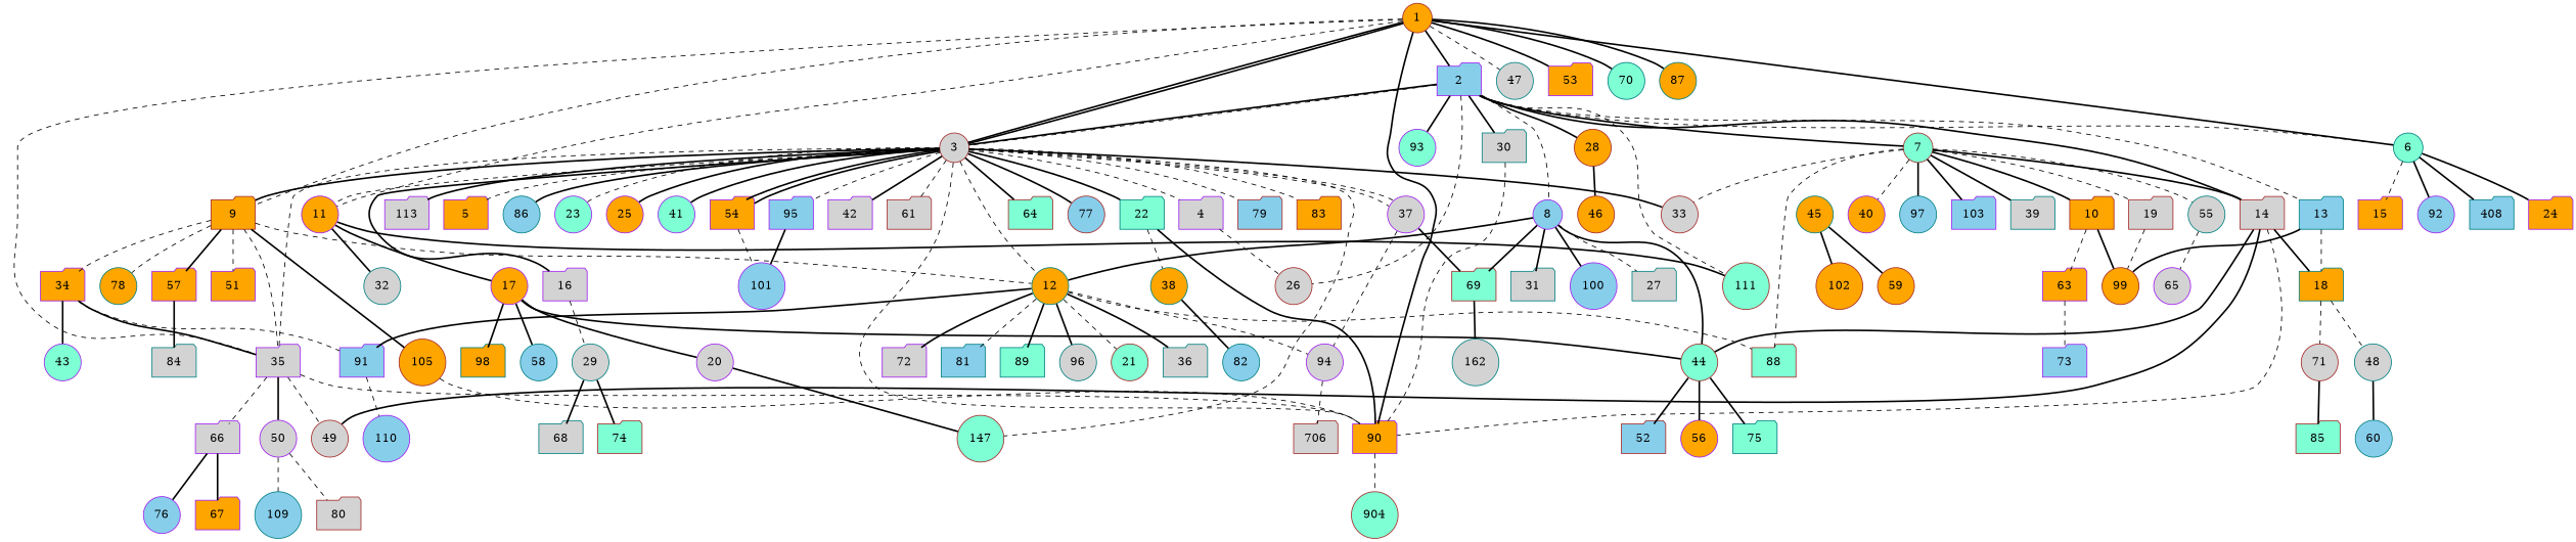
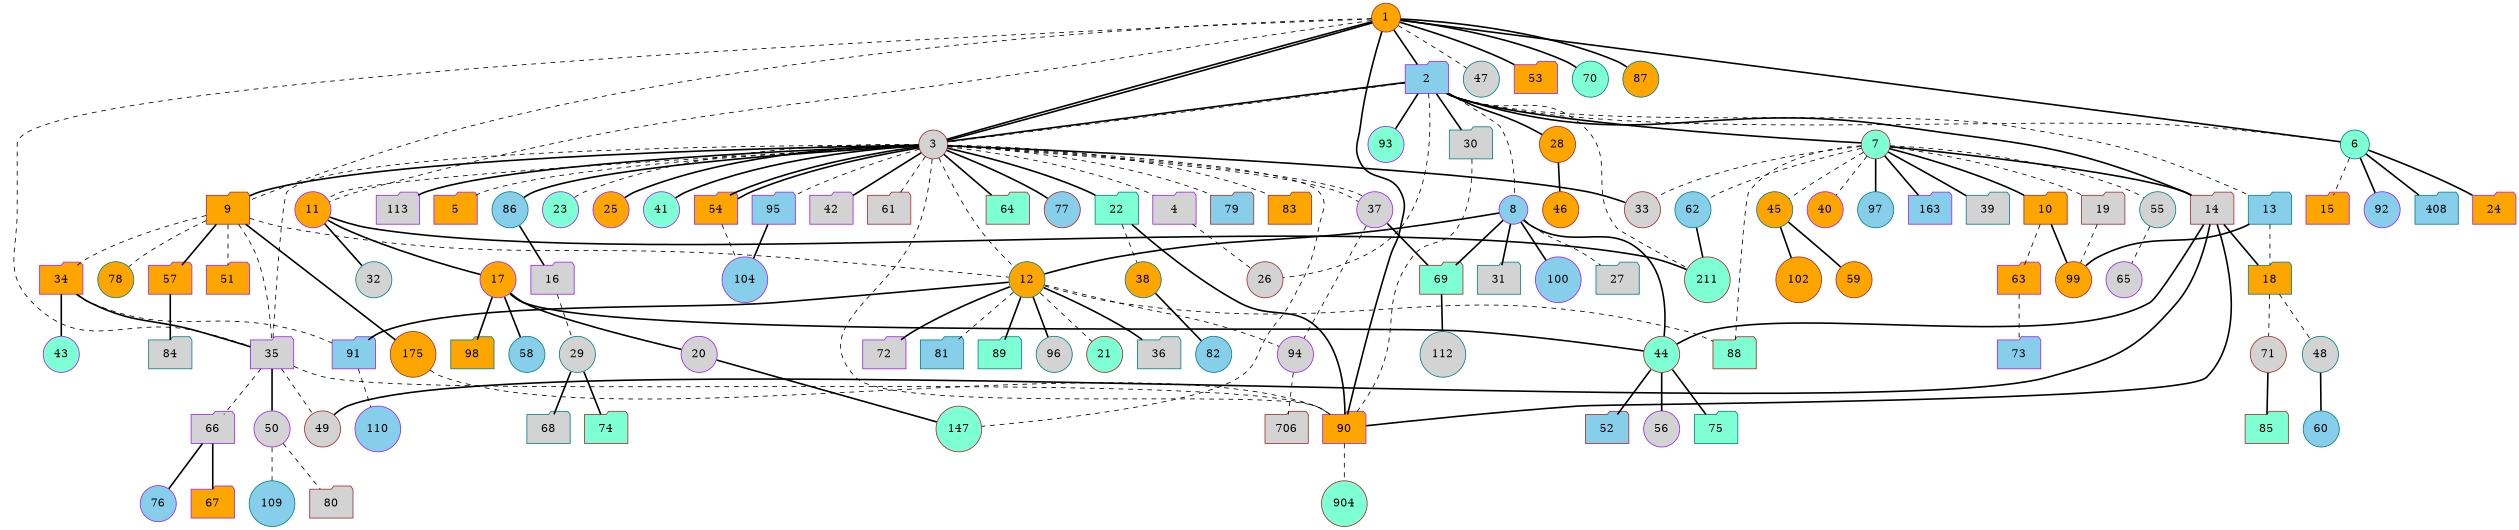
  graph {
    node [color=purple fillcolor=lightgrey shape=circle style=filled]
    edge [style=bold]
    1 [color=brown fillcolor=orange]
    2 [fillcolor=skyblue shape=folder]
    3 [color=brown]
    6 [color=teal fillcolor=aquamarine]
    9 [color=brown fillcolor=orange shape=folder]
    11 [fillcolor=orange]
    35 [shape=folder]
    47 [color=teal]
    53 [fillcolor=orange shape=folder]
    70 [color=teal fillcolor=aquamarine]
    87 [color=teal fillcolor=orange]
    90 [fillcolor=orange shape=folder]
    7 [color=brown fillcolor=aquamarine]
    8 [fillcolor=skyblue]
    13 [color=teal fillcolor=skyblue shape=folder]
    14 [color=brown shape=folder]
    26 [color=brown]
    28 [color=brown fillcolor=orange]
    30 [color=teal shape=folder]
    93 [fillcolor=aquamarine]
-   111 [color=brown fillcolor=aquamarine]
+   111 [color=brown fillcolor=aquamarine label=211]
    4 [shape=folder]
    5 [fillcolor=orange shape=folder]
    12 [color=teal fillcolor=orange]
    16 [shape=folder]
    22 [color=teal fillcolor=aquamarine shape=folder]
    23 [fillcolor=aquamarine]
    25 [fillcolor=orange]
    33 [color=brown]
    37
    41 [fillcolor=aquamarine]
    42 [shape=folder]
    54 [fillcolor=orange shape=folder]
    61 [color=brown shape=folder]
    64 [color=brown fillcolor=aquamarine shape=folder]
    77 [color=brown fillcolor=skyblue]
    79 [color=brown fillcolor=skyblue shape=folder]
    83 [color=brown fillcolor=orange shape=folder]
    86 [color=teal fillcolor=skyblue]
    95 [fillcolor=skyblue shape=folder]
    n41 [color=brown fillcolor=aquamarine label=147]
    113 [shape=folder]
    15 [fillcolor=orange shape=folder]
    24 [fillcolor=orange shape=folder]
    92 [fillcolor=skyblue]
    n46 [color=teal fillcolor=skyblue label=408 shape=folder]
    34 [fillcolor=orange shape=folder]
    51 [fillcolor=orange shape=folder]
    57 [fillcolor=orange shape=folder]
    78 [color=teal fillcolor=orange]
-   105 [color=brown fillcolor=orange]
+   105 [color=brown fillcolor=orange label=175]
    17 [fillcolor=orange]
    32 [color=teal]
    49 [color=brown]
    50
    66 [shape=folder]
    n57 [color=brown fillcolor=aquamarine label=904]
    10 [color=brown fillcolor=orange shape=folder]
    19 [color=brown shape=folder]
    39 [color=teal shape=folder]
    40 [fillcolor=orange]
    45 [color=teal fillcolor=orange]
    55 [color=teal]
+   62 [color=teal fillcolor=skyblue]
    88 [color=brown fillcolor=aquamarine shape=folder]
    97 [color=teal fillcolor=skyblue]
-   103 [fillcolor=skyblue shape=folder]
+   103 [fillcolor=skyblue shape=folder label=163]
    27 [color=teal shape=folder]
    31 [color=teal shape=folder]
    44 [color=brown fillcolor=aquamarine]
    69 [color=brown fillcolor=aquamarine shape=folder]
    100 [fillcolor=skyblue]
    99 [color=brown fillcolor=orange]
    18 [color=teal fillcolor=orange shape=folder]
    46 [color=brown fillcolor=orange]
    21 [color=brown fillcolor=aquamarine]
    36 [color=teal shape=folder]
    72 [shape=folder]
    81 [color=teal fillcolor=skyblue shape=folder]
    89 [color=teal fillcolor=aquamarine shape=folder]
    91 [fillcolor=skyblue shape=folder]
    94
    96 [color=teal]
    29 [color=teal]
    38 [color=teal fillcolor=orange]
-   101 [fillcolor=skyblue]
+   101 [fillcolor=skyblue label=104]
    63 [fillcolor=orange shape=folder]
    59 [color=brown fillcolor=orange]
    102 [color=brown fillcolor=orange]
    65
    52 [color=brown fillcolor=skyblue shape=folder]
-   56 [fillcolor=orange]
+   56
    75 [color=teal fillcolor=aquamarine shape=folder]
-   112 [color=teal label=162]
+   112 [color=teal]
    43 [fillcolor=aquamarine]
    84 [color=teal shape=folder]
    73 [fillcolor=skyblue shape=folder]
    20
    58 [color=teal fillcolor=skyblue]
    98 [color=teal fillcolor=orange shape=folder]
    110 [fillcolor=skyblue]
    n102 [color=brown label=706 shape=folder]
    48 [color=teal]
    71 [color=brown]
    68 [color=teal shape=folder]
    74 [color=brown fillcolor=aquamarine shape=folder]
    60 [color=teal fillcolor=skyblue]
    85 [color=brown fillcolor=aquamarine shape=folder]
    82 [color=teal fillcolor=skyblue]
    80 [color=brown shape=folder]
    109 [color=teal fillcolor=skyblue]
    67 [fillcolor=orange shape=folder]
    76 [fillcolor=skyblue]
    1 -- 2
    1 -- 3
    1 -- 3
    1 -- 6
    1 -- 9 [style=dashed]
    1 -- 11 [style=dashed]
    1 -- 35 [style=dashed]
    1 -- 47 [style=dashed]
    1 -- 53
    1 -- 70
    1 -- 87
    1 -- 90
    2 -- 3
    2 -- 3 [style=dashed]
    2 -- 6 [style=dashed]
    2 -- 7
    2 -- 8 [style=dashed]
    2 -- 13 [style=dashed]
    2 -- 14
    2 -- 26 [style=dashed]
    2 -- 28
    2 -- 30
    2 -- 93
    2 -- 111 [style=dashed]
    3 -- 9
    3 -- 11 [style=dashed]
    3 -- 35 [style=dashed]
    3 -- 90 [style=dashed]
    3 -- 4 [style=dashed]
    3 -- 5 [style=dashed]
    3 -- 12 [style=dashed]
-   3 -- 16
+   86 -- 16
    3 -- 22
    3 -- 23 [style=dashed]
    3 -- 25
    3 -- 33
    3 -- 37 [style=dashed]
    3 -- 37 [style=dashed]
    3 -- 41
    3 -- 42
    3 -- 54
    3 -- 54
    3 -- 61 [style=dashed]
    3 -- 64
    3 -- 77
    3 -- 79 [style=dashed]
    3 -- 83 [style=dashed]
    3 -- 86
    3 -- 95 [style=dashed]
    3 -- n41 [style=dashed]
    3 -- 113
    6 -- 15 [style=dashed]
    6 -- 24
    6 -- 92
    6 -- n46
    9 -- 35 [style=dashed]
    9 -- 12 [style=dashed]
    9 -- 34 [style=dashed]
    9 -- 51 [style=dashed]
    9 -- 57
    9 -- 78 [style=dashed]
    9 -- 105
    11 -- 111
    11 -- 17
    11 -- 32
    35 -- 90 [style=dashed]
    35 -- 49 [style=dashed]
    35 -- 50
    35 -- 66 [style=dashed]
    90 -- n57 [style=dashed]
    7 -- 14
    7 -- 33 [style=dashed]
    7 -- 10
    7 -- 19 [style=dashed]
    7 -- 39
    7 -- 40 [style=dashed]
+   7 -- 45 [style=dashed]
    7 -- 55 [style=dashed]
+   7 -- 62 [style=dashed]
    7 -- 88 [style=dashed]
    7 -- 97
    7 -- 103
    8 -- 12
    8 -- 27 [style=dashed]
    8 -- 31
    8 -- 44
    8 -- 69
    8 -- 100
    13 -- 99
    13 -- 18 [style=dashed]
-   14 -- 90 [style=dashed]
+   14 -- 90
    14 -- 49
    14 -- 44
    14 -- 18
    28 -- 46
    30 -- 90 [style=dashed]
    4 -- 26 [style=dashed]
    12 -- 88 [style=dashed]
    12 -- 21 [style=dashed]
    12 -- 36
    12 -- 72
    12 -- 81 [style=dashed]
    12 -- 89
    12 -- 91
    12 -- 94 [style=dashed]
    12 -- 96
    16 -- 29 [style=dashed]
    22 -- 90
    22 -- 38 [style=dashed]
    37 -- 69
    37 -- 94 [style=dashed]
    54 -- 101 [style=dashed]
    95 -- 101
    34 -- 35
    34 -- 91 [style=dashed]
    34 -- 43
    57 -- 84
    105 -- 90 [style=dashed]
    17 -- 44
    17 -- 20
    17 -- 58
    17 -- 98
    50 -- 80 [style=dashed]
    50 -- 109 [style=dashed]
    66 -- 67
    66 -- 76
    10 -- 99
    10 -- 63 [style=dashed]
    19 -- 99 [style=dashed]
    45 -- 59
    45 -- 102
    55 -- 65 [style=dashed]
+   62 -- 111
    44 -- 52
    44 -- 56
    44 -- 75
    69 -- 112
    18 -- 48 [style=dashed]
    18 -- 71 [style=dashed]
    91 -- 110 [style=dashed]
    94 -- n102 [style=dashed]
    29 -- 68
    29 -- 74
    38 -- 82
    63 -- 73 [style=dashed]
    20 -- n41
    48 -- 60
    71 -- 85
  }
